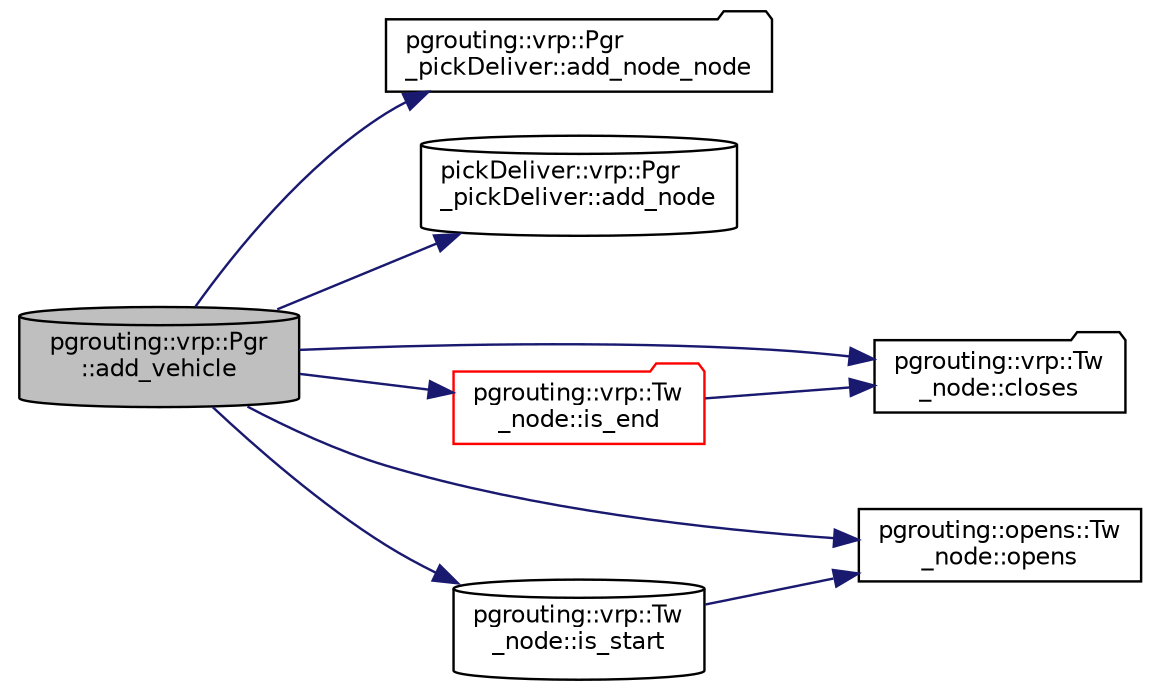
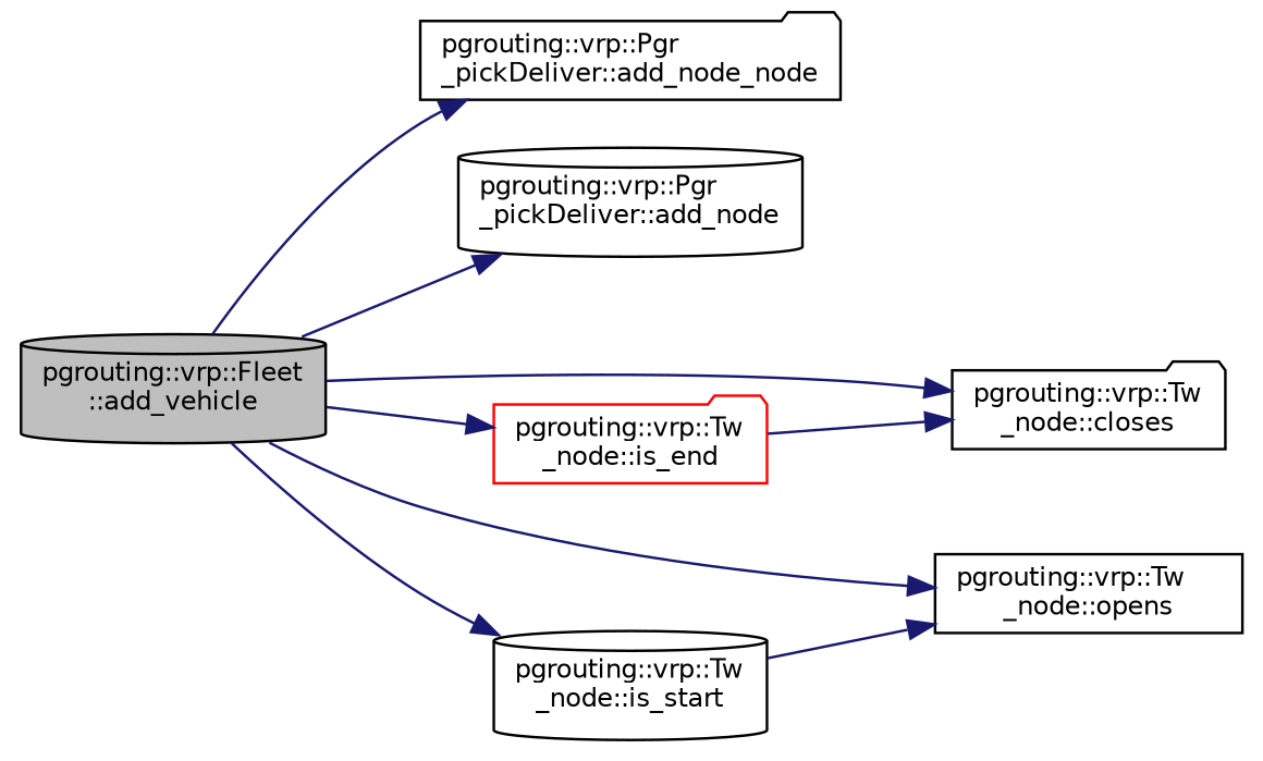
  digraph {
    fontname="DejaVu Sans"
    rankdir=LR
    node [color=black fillcolor=white fontname="DejaVu Sans" fontsize=10 shape=cylinder style=filled]
    edge [color=midnightblue fontname="DejaVu Sans" fontsize=10 labelfontname=Helvetica labelfontsize=10 style=solid]
-   n1 [fillcolor=grey75 fontcolor=black height=0.2 label="pgrouting::vrp::Pgr\l::add_vehicle" width=0.4]
+   n1 [fillcolor=grey75 fontcolor=black height=0.2 label="pgrouting::vrp::Fleet\l::add_vehicle" width=0.4]
    n2 [height=0.2 label="pgrouting::vrp::Pgr\l_pickDeliver::add_node_node" shape=folder width=0.4]
-   n3 [height=0.2 label="pickDeliver::vrp::Pgr\l_pickDeliver::add_node" width=0.4]
+   n3 [height=0.2 label="pgrouting::vrp::Pgr\l_pickDeliver::add_node" width=0.4]
    n4 [height=0.2 label="pgrouting::vrp::Tw\l_node::closes" shape=folder width=0.4]
    n5 [color=red height=0.2 label="pgrouting::vrp::Tw\l_node::is_end" shape=folder width=0.4]
-   n6 [height=0.2 label="pgrouting::opens::Tw\l_node::opens" shape=box width=0.4]
+   n6 [height=0.2 label="pgrouting::vrp::Tw\l_node::opens" shape=box width=0.4]
    n7 [height=0.2 label="pgrouting::vrp::Tw\l_node::is_start" width=0.4]
    n1 -> n2
    n1 -> n3
    n1 -> n4
    n1 -> n5
    n1 -> n6
    n1 -> n7
    n5 -> n4
    n7 -> n6
  }
